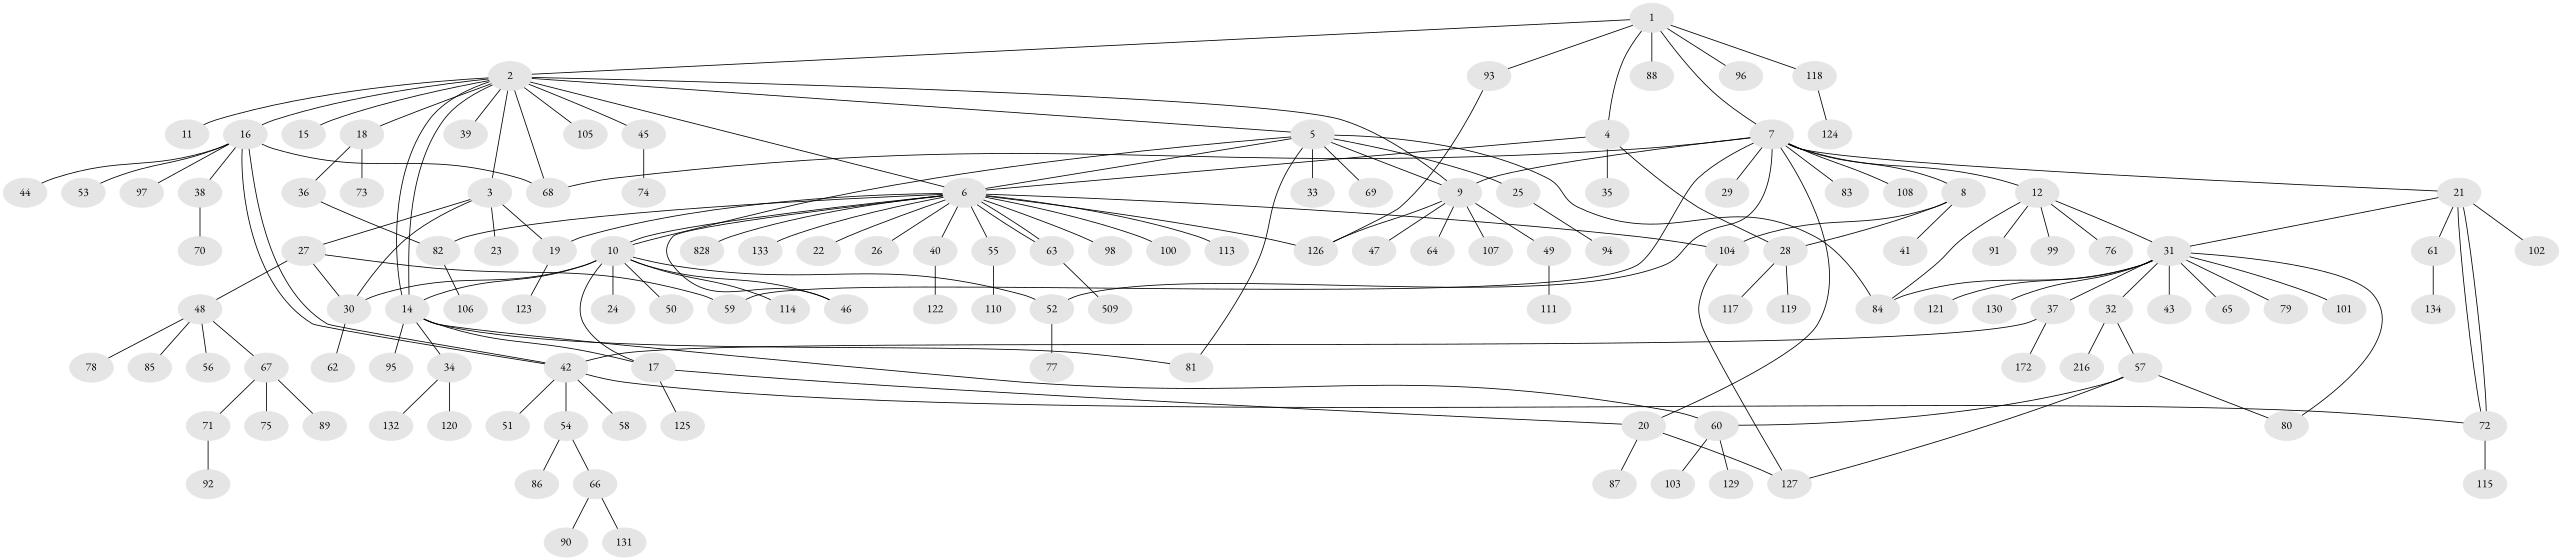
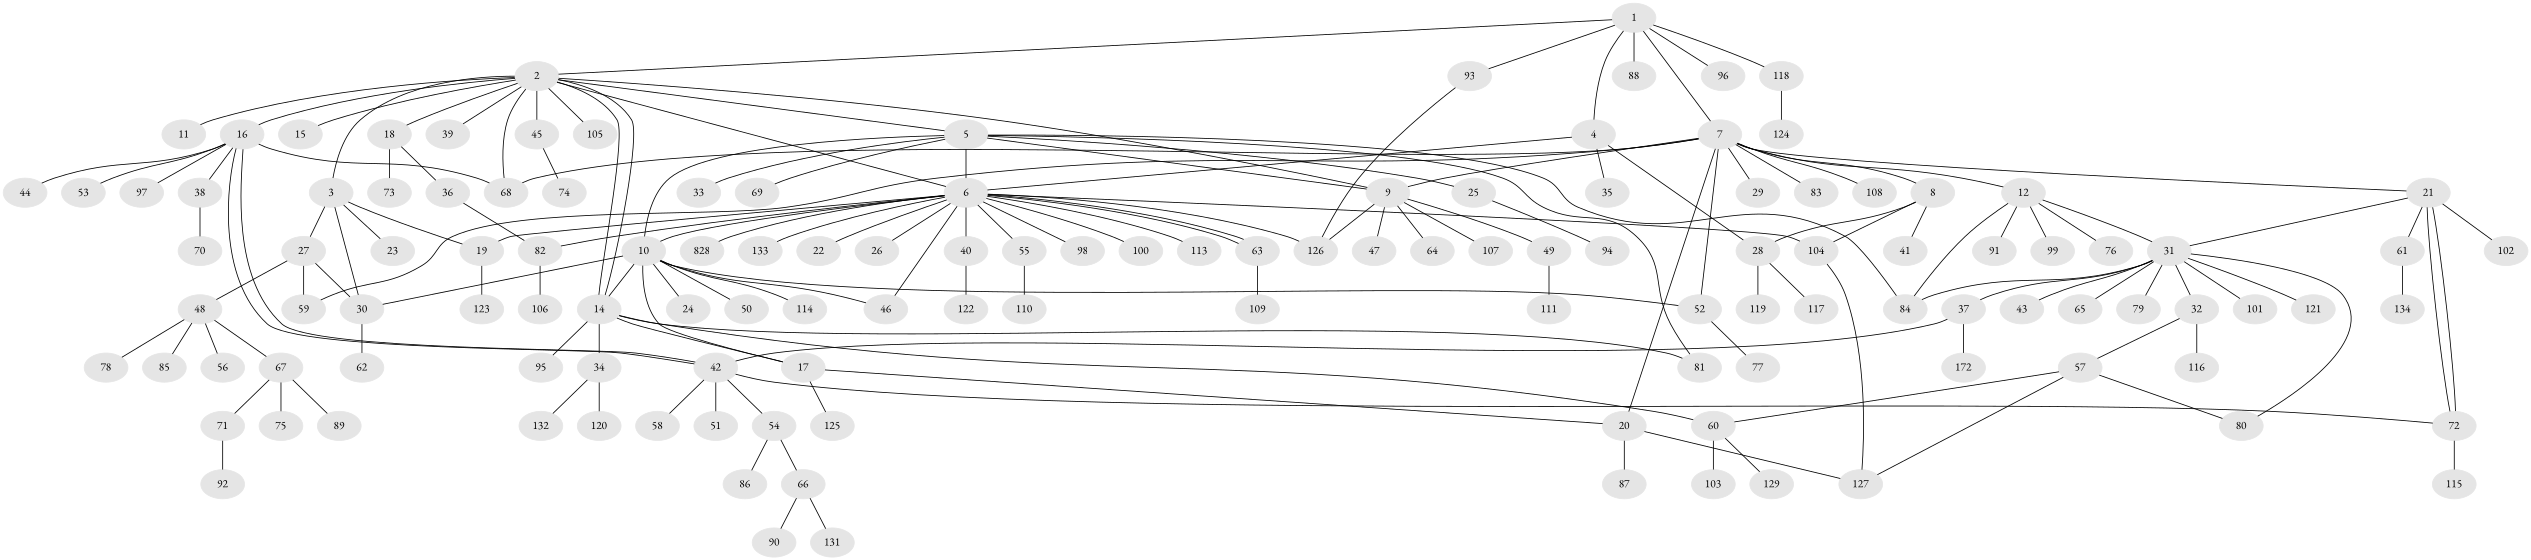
  graph {
    fontname="EB Garamond"
    node [color=gray90 fontname="EB Garamond" style=filled]
    edge [fontname="EB Garamond"]
    1
    2
    4
    7
    88
    93
    96
    118
    3
    5
    6
    9
    11
    14
    15
    16
    18
    39
    45
    68
    105
    28
    35
    8
    12
    20
    21
    29
    52
    59
    83
    108
    126
    124
    19
    23
    27
    30
    10
    25
    33
    69
    81
    84
    22
    26
    40
    46
    55
    63
    82
    98
    100
    104
    113
    n56 [label=828]
    133
    47
    49
    64
    107
    17
    34
    60
    95
    38
    42
    44
    53
    97
    36
    73
    74
    123
    48
    62
    117
    119
    24
    50
    114
    94
    122
    110
-   109 [label=509]
+   109
    106
    127
    41
    31
    76
    91
    99
    87
    61
    72
    102
    77
    111
    125
    32
    37
    43
    65
    79
    80
    101
    121
-   130
    120
    132
    103
    129
    70
    51
    54
    58
    134
    115
    56
    67
    78
    85
    57
-   116 [label=216]
+   116
    n125 [label=172]
    66
    86
    71
    75
    89
    90
    131
    92
    1 -- 2
    1 -- 4
    1 -- 7
    1 -- 88
    1 -- 93
    1 -- 96
    1 -- 118
    2 -- 3
    2 -- 5
    2 -- 6
    2 -- 9
    2 -- 11
    2 -- 14
    2 -- 14
    2 -- 15
    2 -- 16
    2 -- 18
    2 -- 39
    2 -- 45
    2 -- 68
    2 -- 105
    4 -- 6
    4 -- 28
    4 -- 35
    7 -- 9
    7 -- 68
    7 -- 8
    7 -- 12
    7 -- 20
    7 -- 21
    7 -- 29
    7 -- 52
    7 -- 59
    7 -- 83
    7 -- 108
    93 -- 126
    118 -- 124
    3 -- 19
    3 -- 23
    3 -- 27
    3 -- 30
    5 -- 6
    5 -- 9
    5 -- 10
    5 -- 25
    5 -- 33
    5 -- 69
    5 -- 81
    5 -- 84
    6 -- 126
    6 -- 19
    6 -- 10
    6 -- 22
    6 -- 26
    6 -- 40
    6 -- 46
    6 -- 55
    6 -- 63
    6 -- 63
    6 -- 82
    6 -- 98
    6 -- 100
    6 -- 104
    6 -- 113
    6 -- n56
    6 -- 133
    9 -- 126
    9 -- 47
    9 -- 49
    9 -- 64
    9 -- 107
    14 -- 81
    14 -- 17
    14 -- 34
    14 -- 60
    14 -- 95
    16 -- 68
    16 -- 38
    16 -- 42
    16 -- 42
    16 -- 44
    16 -- 53
    16 -- 97
    18 -- 36
    18 -- 73
    45 -- 74
    28 -- 117
    28 -- 119
    8 -- 28
    8 -- 104
    8 -- 41
    12 -- 84
    12 -- 31
    12 -- 76
    12 -- 91
    12 -- 99
    20 -- 127
    20 -- 87
    21 -- 31
    21 -- 61
    21 -- 72
    21 -- 72
    21 -- 102
    52 -- 77
    19 -- 123
    27 -- 59
    27 -- 30
    27 -- 48
    30 -- 62
    10 -- 14
    10 -- 52
    10 -- 30
    10 -- 46
    10 -- 17
    10 -- 24
    10 -- 50
    10 -- 114
    25 -- 94
    40 -- 122
    55 -- 110
    63 -- 109
    82 -- 106
    104 -- 127
    49 -- 111
    17 -- 20
    17 -- 125
    34 -- 120
    34 -- 132
    60 -- 103
    60 -- 129
    38 -- 70
    42 -- 72
    42 -- 51
    42 -- 54
    42 -- 58
    36 -- 82
    48 -- 56
    48 -- 67
    48 -- 78
    48 -- 85
    31 -- 84
    31 -- 32
    31 -- 37
    31 -- 43
    31 -- 65
    31 -- 79
    31 -- 80
    31 -- 101
    31 -- 121
-   31 -- 130
    61 -- 134
    72 -- 115
    32 -- 57
    32 -- 116
    37 -- 42
    37 -- n125
    54 -- 66
    54 -- 86
    67 -- 71
    67 -- 75
    67 -- 89
    57 -- 60
    57 -- 127
    57 -- 80
    66 -- 90
    66 -- 131
    71 -- 92
  }
